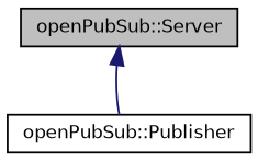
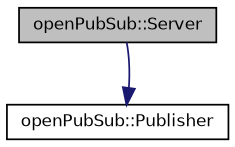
  digraph {
    node [color=black fontname=Helvetica fontsize=10 shape=record style=filled]
    n1 [fillcolor=grey75 fontcolor=black height=0.2 label="openPubSub::Server" width=0.4]
    n2 [fillcolor=white height=0.2 label="openPubSub::Publisher" width=0.4]
-   n1 -> n2 [color=midnightblue dir=back fontname=Helvetica fontsize=10 labelfontname=Helvetica labelfontsize=10 style=solid]
+   n2 -> n1 [color=midnightblue dir=back fontname=Helvetica fontsize=10 labelfontname=Helvetica labelfontsize=10 style=solid]
  }
